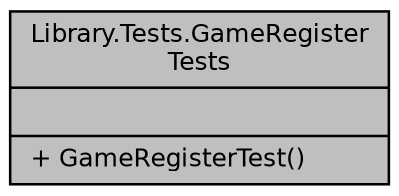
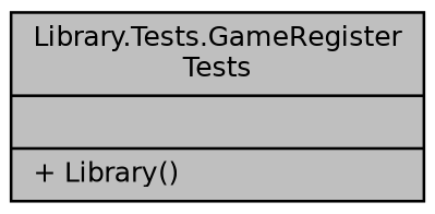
  digraph {
-   n1 [color=black fillcolor=grey75 fontcolor=black fontname=Helvetica fontsize=10 height=0.2 label="{Library.Tests.GameRegister\lTests\n||+ GameRegisterTest()\l}" shape=record style=filled width=0.4]
+   n1 [color=black fillcolor=grey75 fontcolor=black fontname=Helvetica fontsize=10 height=0.2 label="{Library.Tests.GameRegister\lTests\n||+ Library()\l}" shape=record style=filled width=0.4]
  }
